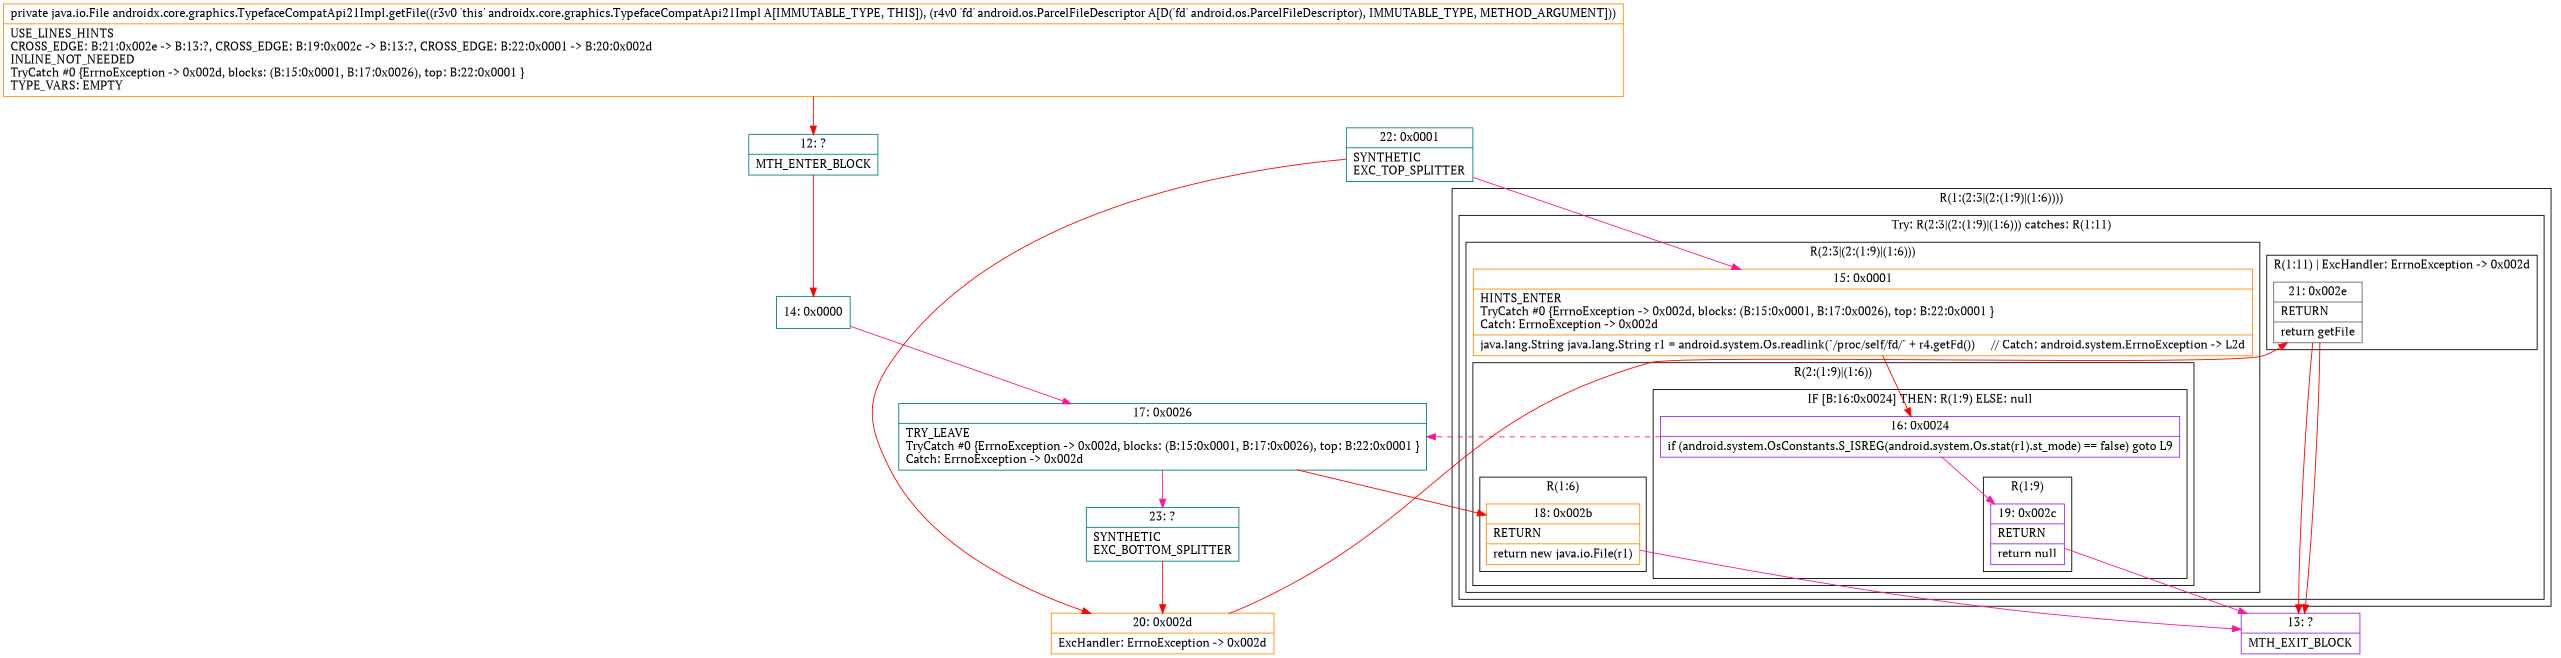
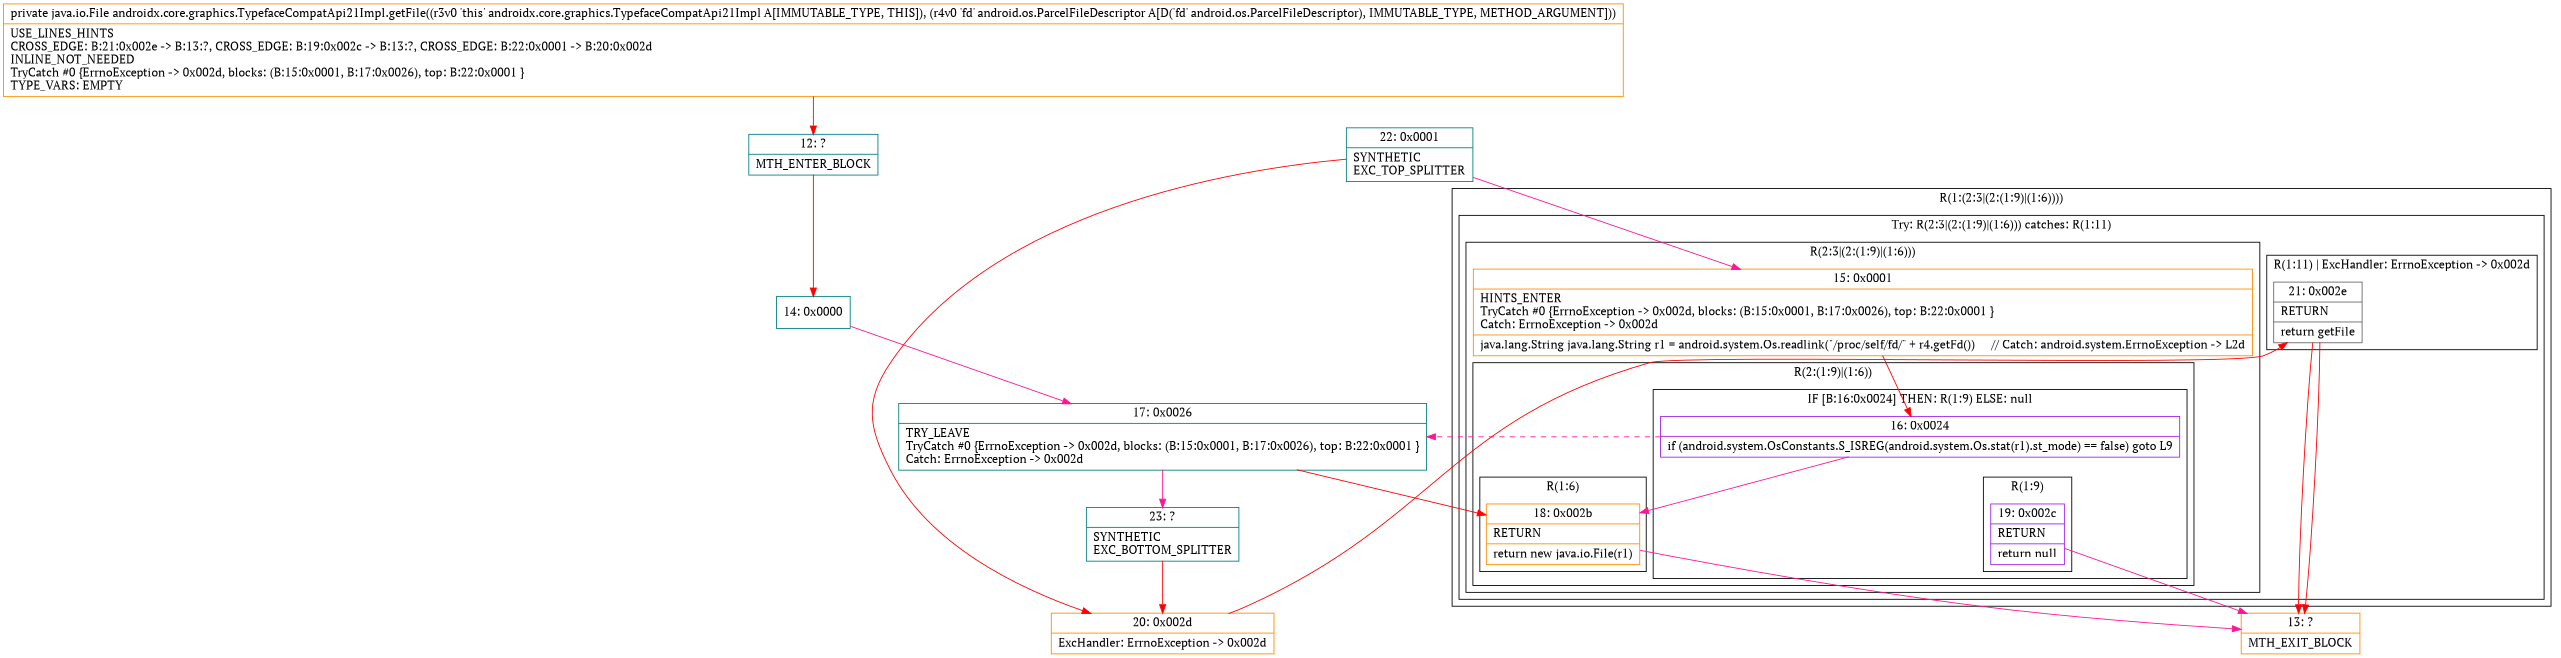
  digraph {
    fontname="PT Serif"
    node [color=teal fontname="PT Serif" shape=record]
    edge [color=red fontname="PT Serif"]
    n1 [color=purple label="{19\:\ 0x002c|RETURN\l|return null\l}"]
    n2 [color=purple label="{16\:\ 0x0024|if (android.system.OsConstants.S_ISREG(android.system.Os.stat(r1).st_mode) == false) goto L9\l}"]
    n3 [color=darkorange label="{18\:\ 0x002b|RETURN\l|return new java.io.File(r1)\l}"]
    n4 [color=darkorange label="{15\:\ 0x0001|HINTS_ENTER\lTryCatch #0 \{ErrnoException \-\> 0x002d, blocks: (B:15:0x0001, B:17:0x0026), top: B:22:0x0001 \}\lCatch: ErrnoException \-\> 0x002d\l|java.lang.String java.lang.String r1 = android.system.Os.readlink(\"\/proc\/self\/fd\/\" + r4.getFd())     \/\/ Catch: android.system.ErrnoException \-\> L2d\l}"]
    n5 [color=gray40 label="{21\:\ 0x002e|RETURN\l|return getFile\l}"]
-   n6 [color=purple label="{13\:\ ?|MTH_EXIT_BLOCK\l}"]
+   n6 [color=darkorange label="{13\:\ ?|MTH_EXIT_BLOCK\l}"]
    n7 [label="{17\:\ 0x0026|TRY_LEAVE\lTryCatch #0 \{ErrnoException \-\> 0x002d, blocks: (B:15:0x0001, B:17:0x0026), top: B:22:0x0001 \}\lCatch: ErrnoException \-\> 0x002d\l}"]
    n8 [label="{23\:\ ?|SYNTHETIC\lEXC_BOTTOM_SPLITTER\l}"]
    n9 [label="{12\:\ ?|MTH_ENTER_BLOCK\l}"]
    n10 [label="{14\:\ 0x0000}"]
    n11 [label="{22\:\ 0x0001|SYNTHETIC\lEXC_TOP_SPLITTER\l}"]
    n12 [color=darkorange label="{20\:\ 0x002d|ExcHandler: ErrnoException \-\> 0x002d\l}"]
    n13 [color=darkorange label="{private java.io.File androidx.core.graphics.TypefaceCompatApi21Impl.getFile((r3v0 'this' androidx.core.graphics.TypefaceCompatApi21Impl A[IMMUTABLE_TYPE, THIS]), (r4v0 'fd' android.os.ParcelFileDescriptor A[D('fd' android.os.ParcelFileDescriptor), IMMUTABLE_TYPE, METHOD_ARGUMENT]))  | USE_LINES_HINTS\lCROSS_EDGE: B:21:0x002e \-\> B:13:?, CROSS_EDGE: B:19:0x002c \-\> B:13:?, CROSS_EDGE: B:22:0x0001 \-\> B:20:0x002d\lINLINE_NOT_NEEDED\lTryCatch #0 \{ErrnoException \-\> 0x002d, blocks: (B:15:0x0001, B:17:0x0026), top: B:22:0x0001 \}\lTYPE_VARS: EMPTY\l}"]
    subgraph cluster_1 {
      label="R(1:(2:3|(2:(1:9)|(1:6))))"
      subgraph cluster_2 {
        label="Try: R(2:3|(2:(1:9)|(1:6))) catches: R(1:11)"
        subgraph cluster_3 {
          label="R(2:3|(2:(1:9)|(1:6)))"
          n4
          subgraph cluster_4 {
            label="R(2:(1:9)|(1:6))"
            subgraph cluster_5 {
              label="IF [B:16:0x0024] THEN: R(1:9) ELSE: null"
              n2
              subgraph cluster_6 {
                label="R(1:9)"
                n1
              }
            }
            subgraph cluster_7 {
              label="R(1:6)"
              n3
            }
          }
        }
        subgraph cluster_8 {
          label="R(1:11) | ExcHandler: ErrnoException \-\> 0x002d\l"
          n5
        }
      }
    }
    subgraph cluster_9 {
      label="R(1:11) | ExcHandler: ErrnoException \-\> 0x002d\l"
    }
    n1 -> n6 [color=deeppink]
-   n2 -> n1 [color=deeppink]
+   n2 -> n3 [color=deeppink]
    n2 -> n7 [color=deeppink style=dashed]
    n3 -> n6 [color=deeppink]
    n4 -> n2
    n5 -> n6
    n5 -> n6
    n7 -> n3
    n7 -> n8 [color=deeppink]
    n8 -> n12
    n9 -> n10
    n10 -> n7 [color=deeppink]
    n11 -> n4 [color=deeppink]
    n11 -> n12
    n12 -> n5
    n13 -> n9
  }
